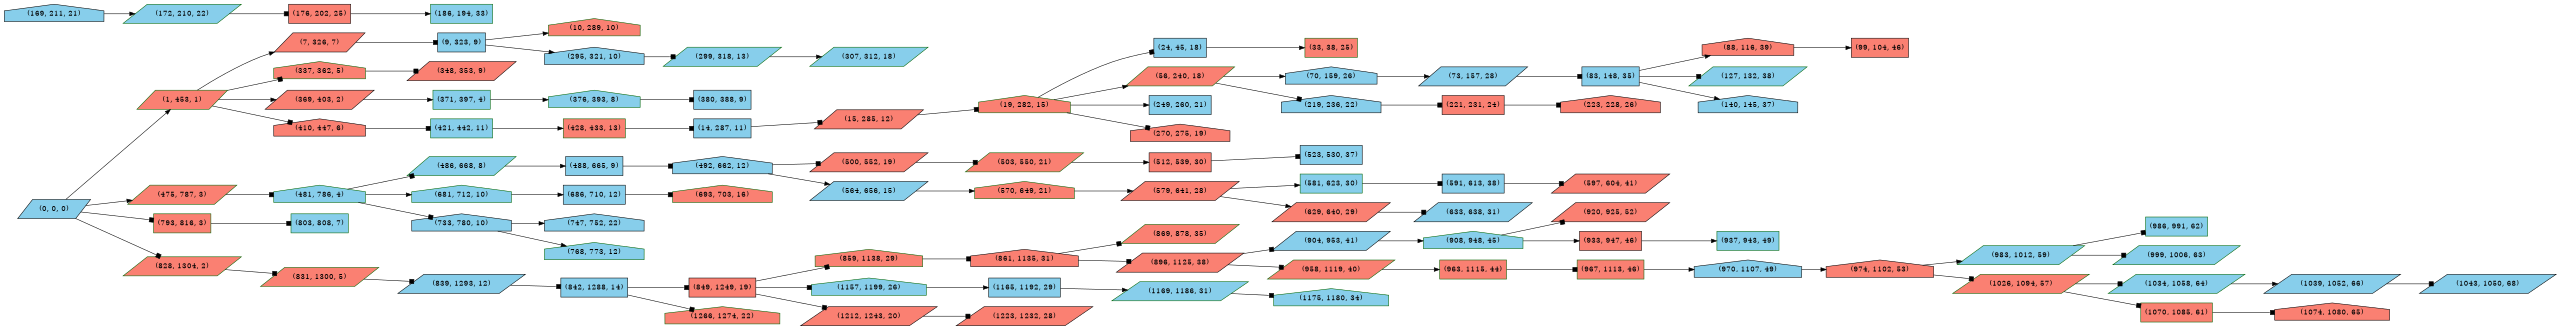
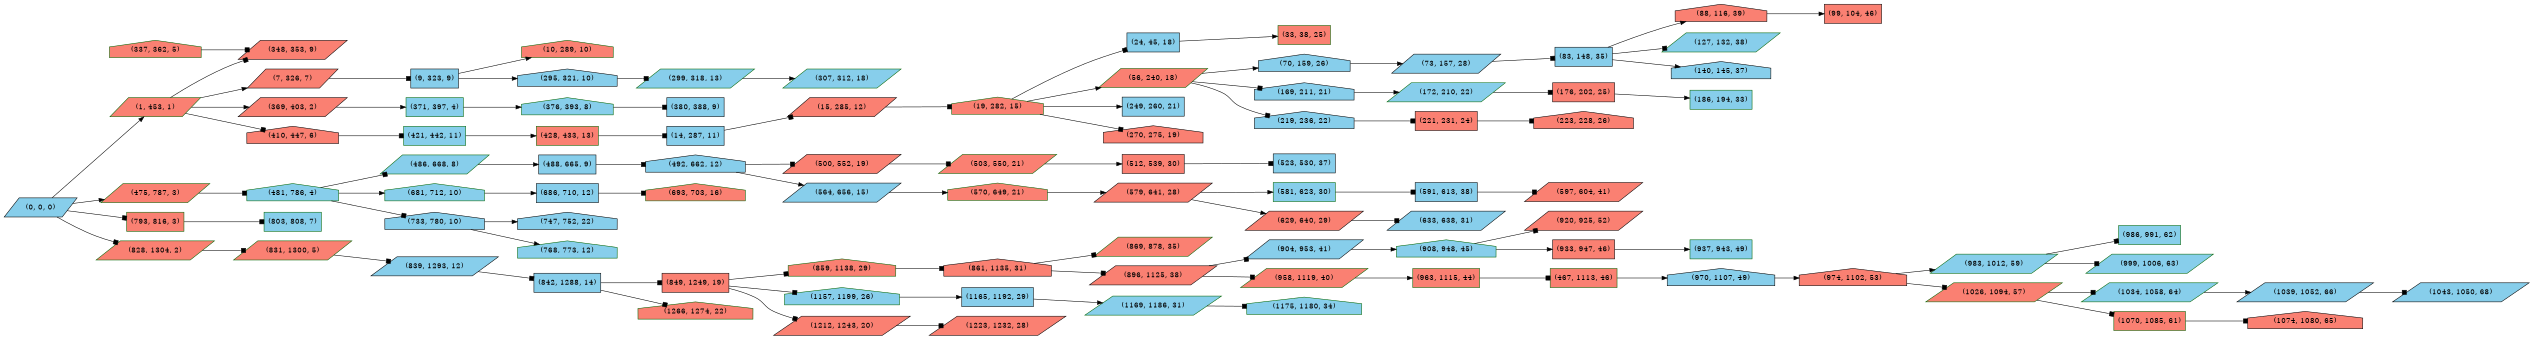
  digraph {
    rankdir=LR
    node [color=black fillcolor=skyblue shape=parallelogram style=filled]
    edge [arrowhead=box]
    "(1, 453, 1)" [color=darkgreen fillcolor=salmon]
    "(0, 0, 0)"
    "(475, 787, 3)" [color=darkgreen fillcolor=salmon]
    "(793, 816, 3)" [color=darkgreen fillcolor=salmon shape=box]
    "(828, 1304, 2)" [color=darkgreen fillcolor=salmon]
    "(7, 326, 7)" [fillcolor=salmon]
    "(337, 362, 5)" [color=darkgreen fillcolor=salmon shape=house]
    "(369, 403, 2)" [fillcolor=salmon]
    "(410, 447, 6)" [fillcolor=salmon shape=house]
    "(481, 786, 4)" [color=darkgreen shape=house]
    "(803, 808, 7)" [color=darkgreen shape=box]
    "(831, 1300, 5)" [color=darkgreen fillcolor=salmon]
    "(9, 323, 9)" [shape=box]
    "(348, 353, 9)" [fillcolor=salmon]
    "(371, 397, 4)" [color=darkgreen shape=box]
    "(421, 442, 11)" [color=darkgreen shape=box]
    "(10, 289, 10)" [color=darkgreen fillcolor=salmon shape=house]
    "(295, 321, 10)" [shape=house]
    "(299, 318, 13)" [color=darkgreen]
    "(14, 287, 11)" [shape=box]
    "(15, 285, 12)" [fillcolor=salmon]
    "(19, 282, 15)" [color=darkgreen fillcolor=salmon shape=house]
    "(24, 45, 18)" [shape=box]
    "(56, 240, 18)" [color=darkgreen fillcolor=salmon]
    "(249, 260, 21)" [shape=box]
    "(270, 275, 19)" [fillcolor=salmon shape=house]
    "(33, 38, 25)" [color=darkgreen fillcolor=salmon shape=box]
    "(70, 159, 26)" [shape=house]
    "(169, 211, 21)" [shape=house]
    "(219, 236, 22)" [shape=house]
    "(73, 157, 28)"
    "(172, 210, 22)" [color=darkgreen]
    "(221, 231, 24)" [fillcolor=salmon shape=box]
    "(83, 148, 35)" [shape=box]
    "(88, 116, 39)" [fillcolor=salmon shape=house]
    "(127, 132, 38)" [color=darkgreen]
    "(140, 145, 37)" [shape=house]
    "(99, 104, 46)" [fillcolor=salmon shape=box]
    "(176, 202, 25)" [fillcolor=salmon shape=box]
    "(186, 194, 33)" [color=darkgreen shape=box]
    "(223, 228, 26)" [fillcolor=salmon shape=house]
    "(307, 312, 18)" [color=darkgreen]
    "(376, 393, 8)" [color=darkgreen shape=house]
    "(380, 388, 9)" [shape=box]
    "(428, 433, 13)" [color=darkgreen fillcolor=salmon shape=box]
    "(486, 668, 8)" [color=darkgreen]
    "(681, 712, 10)" [color=darkgreen shape=house]
    "(733, 780, 10)" [shape=house]
    "(488, 665, 9)" [shape=box]
    "(686, 710, 12)" [shape=box]
    "(747, 752, 22)" [shape=house]
    "(768, 773, 12)" [color=darkgreen shape=house]
    "(492, 662, 12)" [shape=house]
    "(500, 552, 19)" [fillcolor=salmon]
    "(564, 656, 15)"
    "(503, 550, 21)" [color=darkgreen fillcolor=salmon]
    "(570, 649, 21)" [color=darkgreen fillcolor=salmon shape=house]
    "(512, 539, 30)" [fillcolor=salmon shape=box]
    "(523, 530, 37)" [shape=box]
    "(579, 641, 28)" [fillcolor=salmon]
    "(581, 623, 30)" [color=darkgreen shape=box]
    "(629, 640, 29)" [fillcolor=salmon]
    "(591, 613, 38)" [shape=box]
    "(633, 638, 31)"
    "(597, 604, 41)" [fillcolor=salmon]
    "(693, 703, 16)" [color=darkgreen fillcolor=salmon shape=house]
    "(839, 1293, 12)"
    "(842, 1288, 14)" [shape=box]
    "(849, 1249, 19)" [fillcolor=salmon shape=box]
    "(1266, 1274, 22)" [color=darkgreen fillcolor=salmon shape=house]
    "(859, 1138, 29)" [color=darkgreen fillcolor=salmon shape=house]
    "(1157, 1199, 26)" [color=darkgreen shape=house]
    "(1212, 1243, 20)" [fillcolor=salmon]
    "(861, 1135, 31)" [fillcolor=salmon shape=house]
    "(1165, 1192, 29)" [shape=box]
    "(1223, 1232, 28)" [fillcolor=salmon]
    "(869, 878, 35)" [color=darkgreen fillcolor=salmon]
    "(896, 1125, 38)" [fillcolor=salmon]
    "(904, 953, 41)"
    "(958, 1119, 40)" [color=darkgreen fillcolor=salmon]
    "(908, 948, 45)" [color=darkgreen shape=house]
    "(963, 1115, 44)" [color=darkgreen fillcolor=salmon shape=box]
    "(920, 925, 52)" [fillcolor=salmon]
    "(933, 947, 46)" [fillcolor=salmon shape=box]
    "(937, 943, 49)" [color=darkgreen shape=box]
-   "(967, 1113, 46)" [color=darkgreen fillcolor=salmon shape=box]
+   "(967, 1113, 46)" [color=darkgreen fillcolor=salmon shape=box label="(467, 1113, 46)"]
    "(970, 1107, 49)" [shape=house]
    "(974, 1102, 53)" [fillcolor=salmon shape=house]
    "(983, 1012, 59)" [color=darkgreen]
    "(1026, 1094, 57)" [color=darkgreen fillcolor=salmon]
    "(986, 991, 62)" [color=darkgreen shape=box]
    "(999, 1006, 63)" [color=darkgreen]
    "(1034, 1058, 64)" [color=darkgreen]
    "(1070, 1085, 61)" [color=darkgreen fillcolor=salmon shape=box]
    "(1039, 1052, 66)"
    "(1074, 1080, 65)" [fillcolor=salmon shape=house]
    "(1043, 1050, 68)"
    "(1169, 1186, 31)" [color=darkgreen]
    "(1175, 1180, 34)" [color=darkgreen shape=house]
    "(1, 453, 1)" -> "(7, 326, 7)" [arrowhead=normal]
-   "(1, 453, 1)" -> "(337, 362, 5)"
+   "(1, 453, 1)" -> "(348, 353, 9)"
    "(1, 453, 1)" -> "(369, 403, 2)" [arrowhead=normal]
    "(1, 453, 1)" -> "(410, 447, 6)"
    "(0, 0, 0)" -> "(1, 453, 1)" [arrowhead=normal]
    "(0, 0, 0)" -> "(475, 787, 3)" [arrowhead=normal]
    "(0, 0, 0)" -> "(793, 816, 3)"
    "(0, 0, 0)" -> "(828, 1304, 2)"
    "(475, 787, 3)" -> "(481, 786, 4)"
    "(793, 816, 3)" -> "(803, 808, 7)"
    "(828, 1304, 2)" -> "(831, 1300, 5)"
    "(7, 326, 7)" -> "(9, 323, 9)"
    "(337, 362, 5)" -> "(348, 353, 9)"
    "(369, 403, 2)" -> "(371, 397, 4)" [arrowhead=normal]
    "(410, 447, 6)" -> "(421, 442, 11)"
    "(481, 786, 4)" -> "(486, 668, 8)"
    "(481, 786, 4)" -> "(681, 712, 10)" [arrowhead=normal]
    "(481, 786, 4)" -> "(733, 780, 10)"
    "(831, 1300, 5)" -> "(839, 1293, 12)"
    "(9, 323, 9)" -> "(10, 289, 10)" [arrowhead=normal]
    "(9, 323, 9)" -> "(295, 321, 10)" [arrowhead=normal]
    "(371, 397, 4)" -> "(376, 393, 8)" [arrowhead=normal]
    "(421, 442, 11)" -> "(428, 433, 13)" [arrowhead=normal]
    "(295, 321, 10)" -> "(299, 318, 13)"
    "(299, 318, 13)" -> "(307, 312, 18)" [arrowhead=normal]
    "(14, 287, 11)" -> "(15, 285, 12)"
    "(15, 285, 12)" -> "(19, 282, 15)"
    "(19, 282, 15)" -> "(24, 45, 18)"
    "(19, 282, 15)" -> "(56, 240, 18)" [arrowhead=normal]
    "(19, 282, 15)" -> "(249, 260, 21)" [arrowhead=normal]
    "(19, 282, 15)" -> "(270, 275, 19)"
    "(24, 45, 18)" -> "(33, 38, 25)" [arrowhead=normal]
    "(56, 240, 18)" -> "(70, 159, 26)" [arrowhead=normal]
+   "(56, 240, 18)" -> "(169, 211, 21)"
    "(56, 240, 18)" -> "(219, 236, 22)"
    "(70, 159, 26)" -> "(73, 157, 28)" [arrowhead=normal]
    "(169, 211, 21)" -> "(172, 210, 22)" [arrowhead=normal]
    "(219, 236, 22)" -> "(221, 231, 24)"
    "(73, 157, 28)" -> "(83, 148, 35)"
    "(172, 210, 22)" -> "(176, 202, 25)"
    "(221, 231, 24)" -> "(223, 228, 26)"
    "(83, 148, 35)" -> "(88, 116, 39)" [arrowhead=normal]
    "(83, 148, 35)" -> "(127, 132, 38)"
    "(83, 148, 35)" -> "(140, 145, 37)" [arrowhead=normal]
    "(88, 116, 39)" -> "(99, 104, 46)" [arrowhead=normal]
    "(176, 202, 25)" -> "(186, 194, 33)" [arrowhead=normal]
    "(376, 393, 8)" -> "(380, 388, 9)"
    "(428, 433, 13)" -> "(14, 287, 11)"
    "(486, 668, 8)" -> "(488, 665, 9)" [arrowhead=normal]
    "(681, 712, 10)" -> "(686, 710, 12)" [arrowhead=normal]
    "(733, 780, 10)" -> "(747, 752, 22)" [arrowhead=normal]
    "(733, 780, 10)" -> "(768, 773, 12)" [arrowhead=normal]
    "(488, 665, 9)" -> "(492, 662, 12)"
    "(686, 710, 12)" -> "(693, 703, 16)"
    "(492, 662, 12)" -> "(500, 552, 19)"
    "(492, 662, 12)" -> "(564, 656, 15)" [arrowhead=normal]
    "(500, 552, 19)" -> "(503, 550, 21)"
    "(564, 656, 15)" -> "(570, 649, 21)" [arrowhead=normal]
    "(503, 550, 21)" -> "(512, 539, 30)" [arrowhead=normal]
    "(570, 649, 21)" -> "(579, 641, 28)" [arrowhead=normal]
    "(512, 539, 30)" -> "(523, 530, 37)"
    "(579, 641, 28)" -> "(581, 623, 30)" [arrowhead=normal]
    "(579, 641, 28)" -> "(629, 640, 29)" [arrowhead=normal]
    "(581, 623, 30)" -> "(591, 613, 38)"
    "(629, 640, 29)" -> "(633, 638, 31)"
    "(591, 613, 38)" -> "(597, 604, 41)"
    "(839, 1293, 12)" -> "(842, 1288, 14)"
    "(842, 1288, 14)" -> "(849, 1249, 19)"
    "(842, 1288, 14)" -> "(1266, 1274, 22)"
    "(849, 1249, 19)" -> "(859, 1138, 29)"
    "(849, 1249, 19)" -> "(1157, 1199, 26)"
    "(849, 1249, 19)" -> "(1212, 1243, 20)"
    "(859, 1138, 29)" -> "(861, 1135, 31)"
    "(1157, 1199, 26)" -> "(1165, 1192, 29)" [arrowhead=normal]
    "(1212, 1243, 20)" -> "(1223, 1232, 28)"
    "(861, 1135, 31)" -> "(869, 878, 35)"
    "(861, 1135, 31)" -> "(896, 1125, 38)"
    "(1165, 1192, 29)" -> "(1169, 1186, 31)" [arrowhead=normal]
    "(896, 1125, 38)" -> "(904, 953, 41)"
    "(896, 1125, 38)" -> "(958, 1119, 40)"
    "(904, 953, 41)" -> "(908, 948, 45)" [arrowhead=normal]
    "(958, 1119, 40)" -> "(963, 1115, 44)" [arrowhead=normal]
    "(908, 948, 45)" -> "(920, 925, 52)"
    "(908, 948, 45)" -> "(933, 947, 46)" [arrowhead=normal]
    "(963, 1115, 44)" -> "(967, 1113, 46)"
    "(933, 947, 46)" -> "(937, 943, 49)" [arrowhead=normal]
    "(967, 1113, 46)" -> "(970, 1107, 49)" [arrowhead=normal]
    "(970, 1107, 49)" -> "(974, 1102, 53)" [arrowhead=normal]
    "(974, 1102, 53)" -> "(983, 1012, 59)" [arrowhead=normal]
    "(974, 1102, 53)" -> "(1026, 1094, 57)"
    "(983, 1012, 59)" -> "(986, 991, 62)"
    "(983, 1012, 59)" -> "(999, 1006, 63)"
    "(1026, 1094, 57)" -> "(1034, 1058, 64)"
    "(1026, 1094, 57)" -> "(1070, 1085, 61)"
    "(1034, 1058, 64)" -> "(1039, 1052, 66)" [arrowhead=normal]
    "(1070, 1085, 61)" -> "(1074, 1080, 65)"
    "(1039, 1052, 66)" -> "(1043, 1050, 68)"
    "(1169, 1186, 31)" -> "(1175, 1180, 34)"
  }
